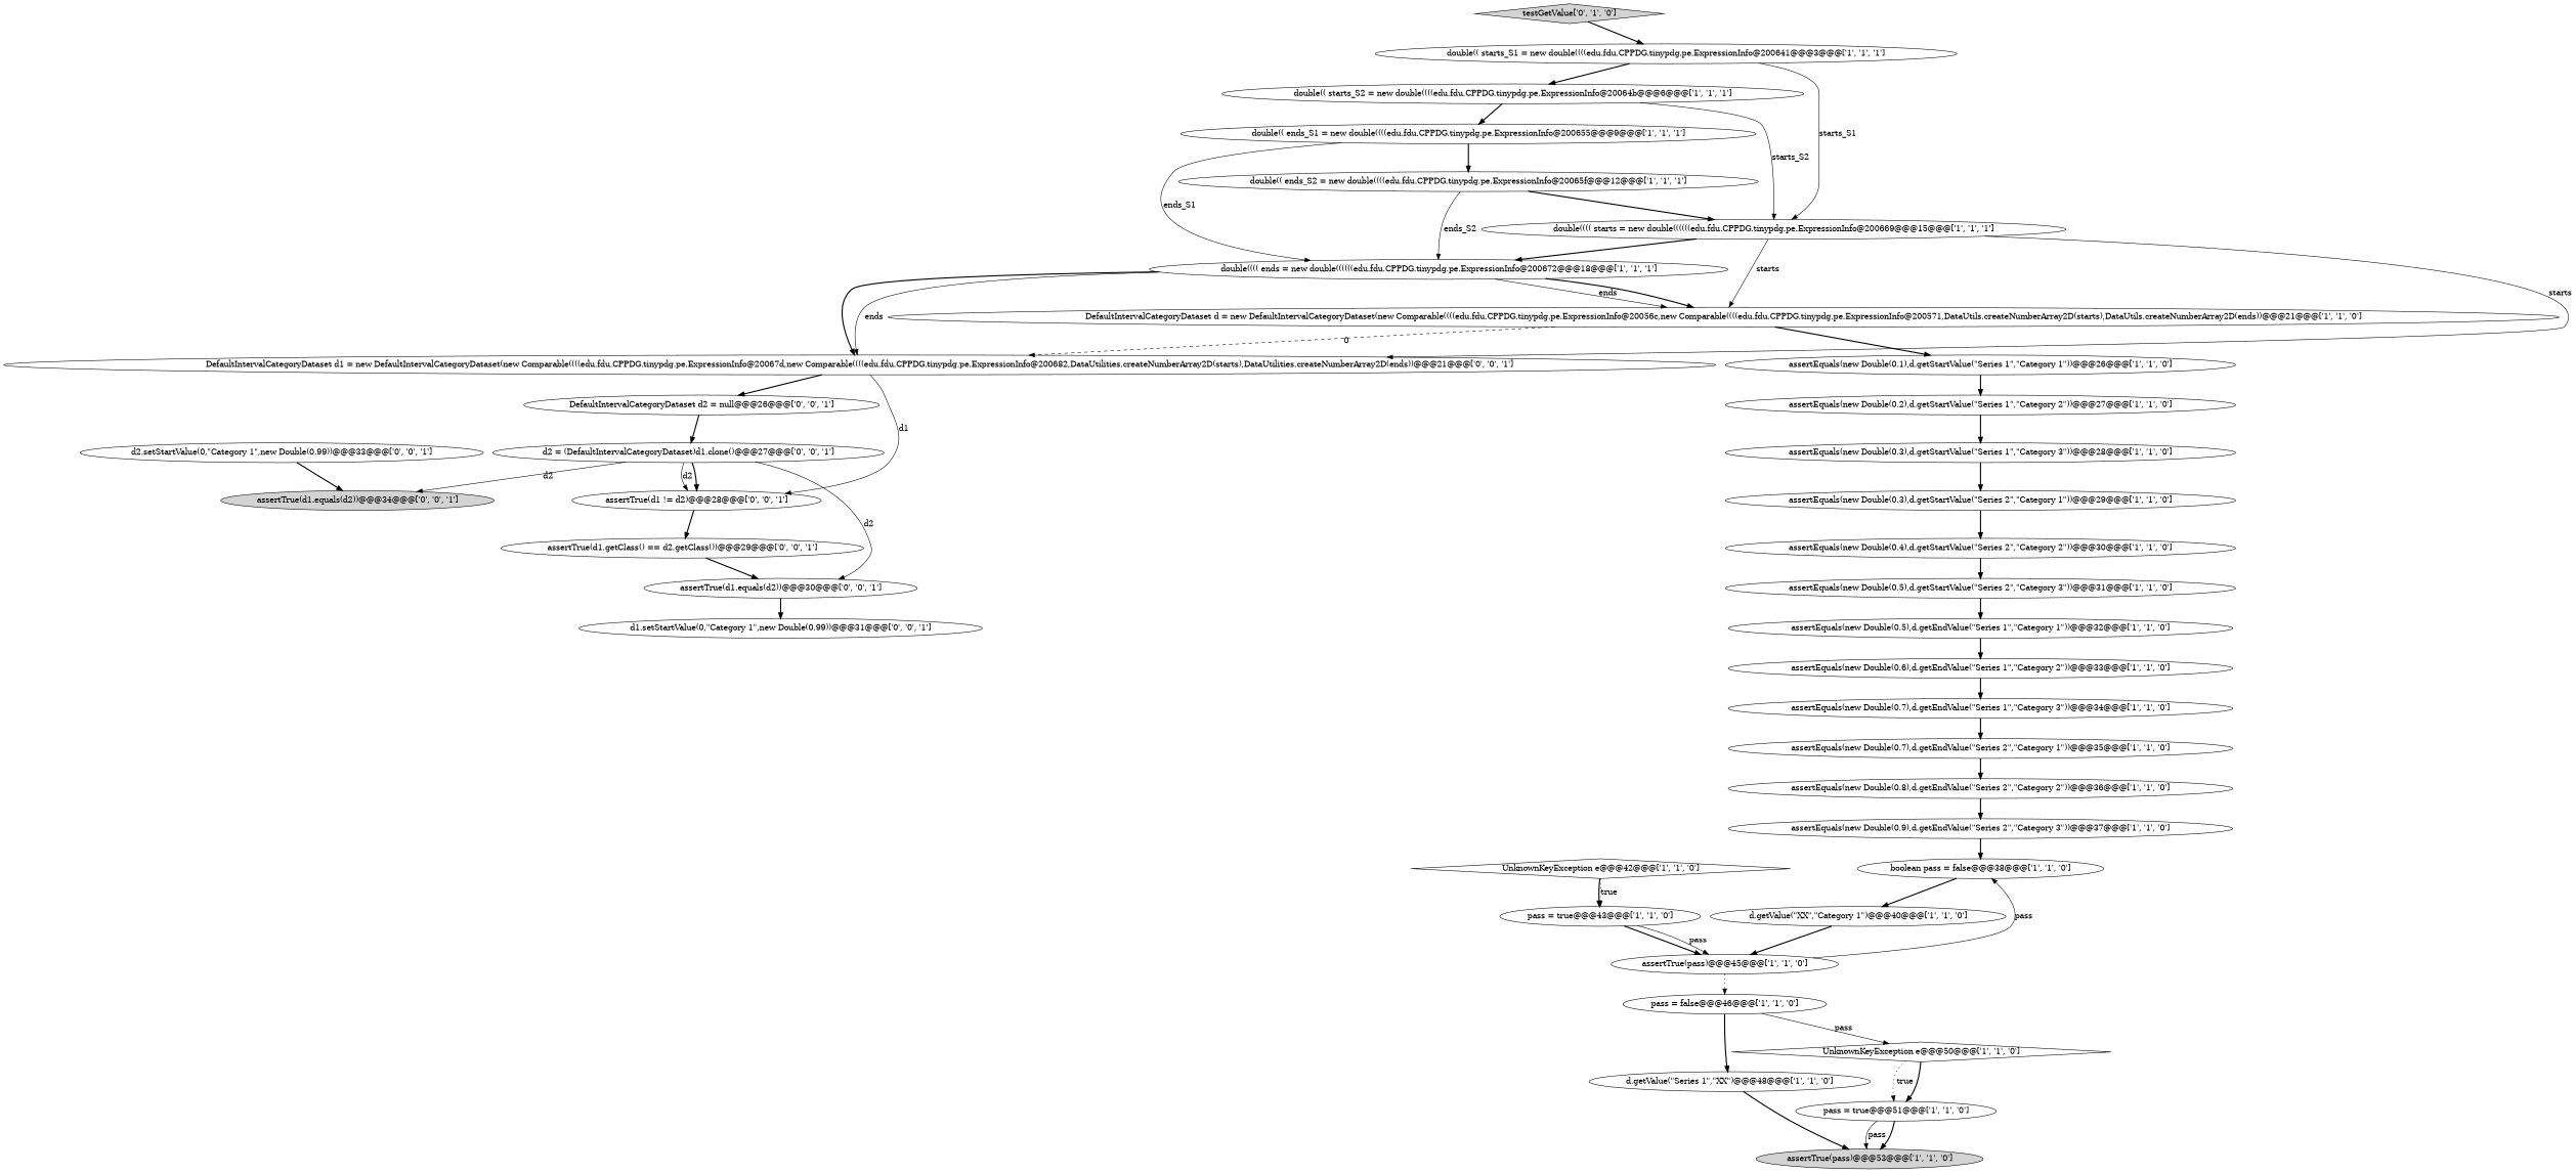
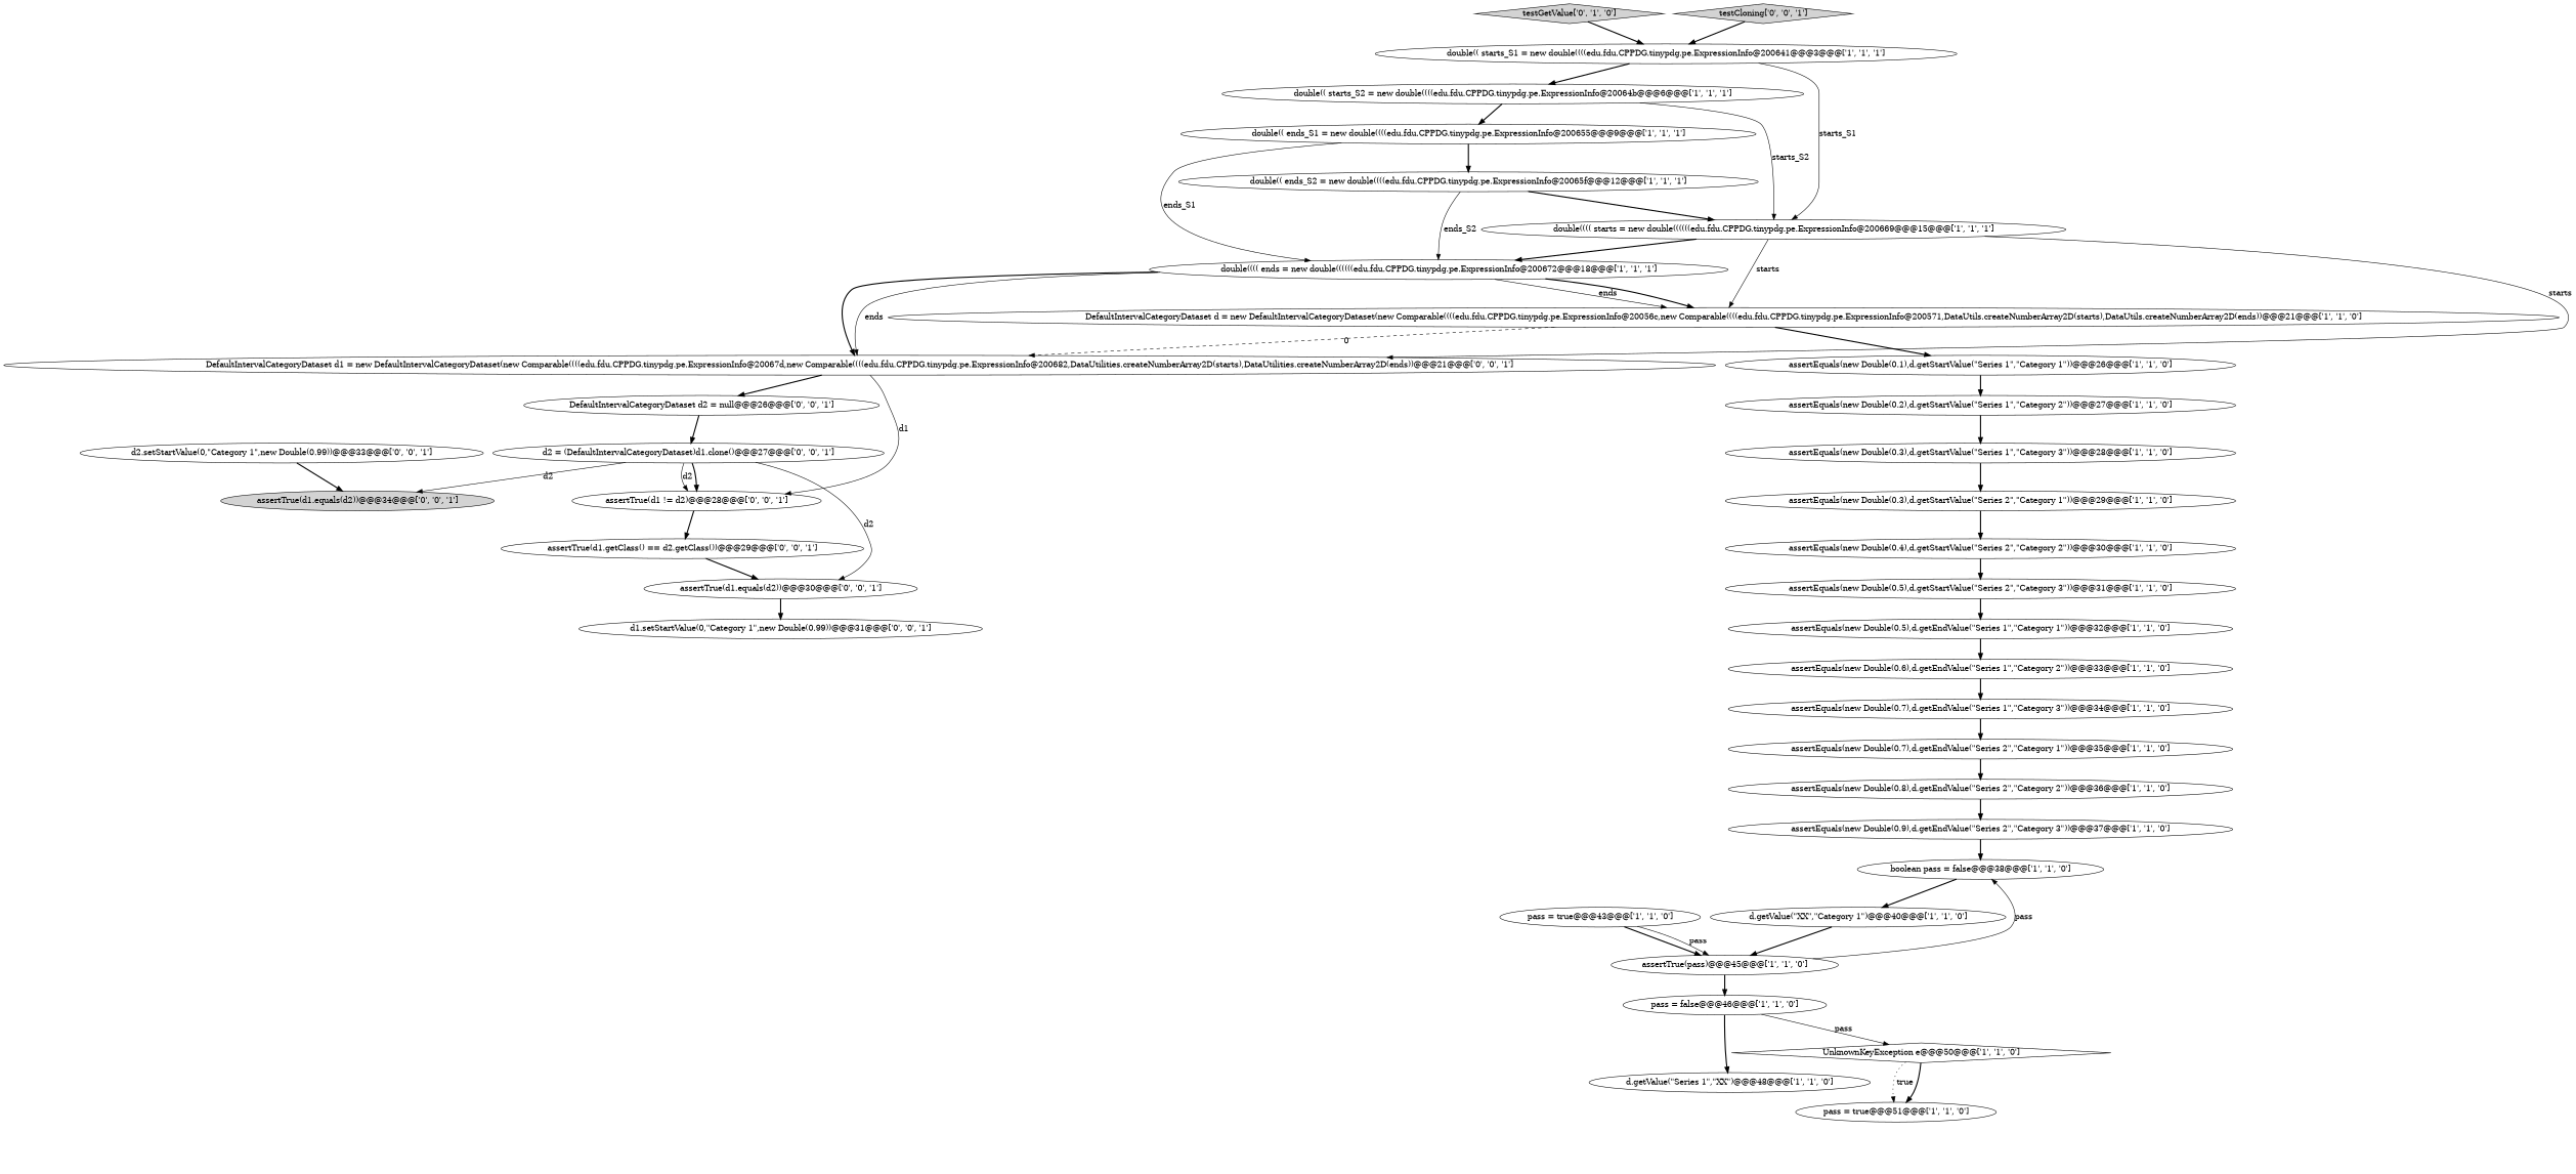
  digraph {
    node [fillcolor=white shape=ellipse style=filled]
    edge [style=bold]
    n1 [label="assertEquals(new Double(0.5),d.getEndValue(\"Series 1\",\"Category 1\"))@@@32@@@['1', '1', '0']"]
    n2 [label="assertEquals(new Double(0.6),d.getEndValue(\"Series 1\",\"Category 2\"))@@@33@@@['1', '1', '0']"]
    n3 [label="assertEquals(new Double(0.7),d.getEndValue(\"Series 1\",\"Category 3\"))@@@34@@@['1', '1', '0']"]
    n4 [fillcolor=lightgray label="assertTrue(d1.equals(d2))@@@34@@@['0', '0', '1']"]
    n5 [label="pass = true@@@51@@@['1', '1', '0']"]
-   n6 [fillcolor=lightgray label="assertTrue(pass)@@@53@@@['1', '1', '0']"]
    n7 [label="assertTrue(d1.getClass() == d2.getClass())@@@29@@@['0', '0', '1']"]
    n8 [label="assertTrue(d1.equals(d2))@@@30@@@['0', '0', '1']"]
    n9 [label="d1.setStartValue(0,\"Category 1\",new Double(0.99))@@@31@@@['0', '0', '1']"]
    n10 [label="assertEquals(new Double(0.3),d.getStartValue(\"Series 2\",\"Category 1\"))@@@29@@@['1', '1', '0']"]
    n11 [label="assertEquals(new Double(0.4),d.getStartValue(\"Series 2\",\"Category 2\"))@@@30@@@['1', '1', '0']"]
    n12 [label="assertEquals(new Double(0.5),d.getStartValue(\"Series 2\",\"Category 3\"))@@@31@@@['1', '1', '0']"]
    n13 [label="double(((( ends = new double((((((edu.fdu.CPPDG.tinypdg.pe.ExpressionInfo@200672@@@18@@@['1', '1', '1']"]
    n14 [label="DefaultIntervalCategoryDataset d = new DefaultIntervalCategoryDataset(new Comparable((((edu.fdu.CPPDG.tinypdg.pe.ExpressionInfo@20056c,new Comparable((((edu.fdu.CPPDG.tinypdg.pe.ExpressionInfo@200571,DataUtils.createNumberArray2D(starts),DataUtils.createNumberArray2D(ends))@@@21@@@['1', '1', '0']"]
    n15 [label="DefaultIntervalCategoryDataset d1 = new DefaultIntervalCategoryDataset(new Comparable((((edu.fdu.CPPDG.tinypdg.pe.ExpressionInfo@20067d,new Comparable((((edu.fdu.CPPDG.tinypdg.pe.ExpressionInfo@200682,DataUtilities.createNumberArray2D(starts),DataUtilities.createNumberArray2D(ends))@@@21@@@['0', '0', '1']"]
    n16 [label="assertEquals(new Double(0.1),d.getStartValue(\"Series 1\",\"Category 1\"))@@@26@@@['1', '1', '0']"]
    n17 [label="assertTrue(d1 != d2)@@@28@@@['0', '0', '1']"]
    n18 [label="DefaultIntervalCategoryDataset d2 = null@@@26@@@['0', '0', '1']"]
    n19 [label="assertEquals(new Double(0.3),d.getStartValue(\"Series 1\",\"Category 3\"))@@@28@@@['1', '1', '0']"]
    n20 [label="double(( ends_S2 = new double((((edu.fdu.CPPDG.tinypdg.pe.ExpressionInfo@20065f@@@12@@@['1', '1', '1']"]
    n21 [label="double(((( starts = new double((((((edu.fdu.CPPDG.tinypdg.pe.ExpressionInfo@200669@@@15@@@['1', '1', '1']"]
    n22 [label="pass = false@@@46@@@['1', '1', '0']"]
    n23 [label="d.getValue(\"Series 1\",\"XX\")@@@48@@@['1', '1', '0']"]
    n24 [label="UnknownKeyException e@@@50@@@['1', '1', '0']" shape=diamond]
    n25 [label="assertEquals(new Double(0.2),d.getStartValue(\"Series 1\",\"Category 2\"))@@@27@@@['1', '1', '0']"]
    n26 [label="double(( starts_S2 = new double((((edu.fdu.CPPDG.tinypdg.pe.ExpressionInfo@20064b@@@6@@@['1', '1', '1']"]
    n27 [label="double(( ends_S1 = new double((((edu.fdu.CPPDG.tinypdg.pe.ExpressionInfo@200655@@@9@@@['1', '1', '1']"]
    n28 [label="assertEquals(new Double(0.9),d.getEndValue(\"Series 2\",\"Category 3\"))@@@37@@@['1', '1', '0']"]
    n29 [label="boolean pass = false@@@38@@@['1', '1', '0']"]
    n30 [label="d.getValue(\"XX\",\"Category 1\")@@@40@@@['1', '1', '0']"]
    n31 [label="d2 = (DefaultIntervalCategoryDataset)d1.clone()@@@27@@@['0', '0', '1']"]
    n32 [label="assertEquals(new Double(0.7),d.getEndValue(\"Series 2\",\"Category 1\"))@@@35@@@['1', '1', '0']"]
    n33 [label="assertEquals(new Double(0.8),d.getEndValue(\"Series 2\",\"Category 2\"))@@@36@@@['1', '1', '0']"]
    n34 [label="d2.setStartValue(0,\"Category 1\",new Double(0.99))@@@33@@@['0', '0', '1']"]
    n35 [label="pass = true@@@43@@@['1', '1', '0']"]
    n36 [label="assertTrue(pass)@@@45@@@['1', '1', '0']"]
    n37 [fillcolor=lightgray label="testGetValue['0', '1', '0']" shape=diamond]
    n38 [label="double(( starts_S1 = new double((((edu.fdu.CPPDG.tinypdg.pe.ExpressionInfo@200641@@@3@@@['1', '1', '1']"]
-   n40 [label="UnknownKeyException e@@@42@@@['1', '1', '0']" shape=diamond]
+   n39 [fillcolor=lightgray label="testCloning['0', '0', '1']" shape=diamond]
    n1 -> n2
    n2 -> n3
    n3 -> n32
-   n5 -> n6
-   n5 -> n6 [label=pass style=solid]
    n7 -> n8
    n8 -> n9
    n10 -> n11
    n11 -> n12
    n12 -> n1
    n13 -> n14 [label=ends style=solid]
    n13 -> n14
    n13 -> n15
    n13 -> n15 [label=ends style=solid]
    n14 -> n15 [label=0 style=dashed]
    n14 -> n16
    n15 -> n17 [label=d1 style=solid]
    n15 -> n18
    n16 -> n25
    n17 -> n7
    n18 -> n31
    n19 -> n10
    n20 -> n13 [label=ends_S2 style=solid]
    n20 -> n21
    n21 -> n13
    n21 -> n14 [label=starts style=solid]
    n21 -> n15 [label=starts style=solid]
    n22 -> n23
    n22 -> n24 [label=pass style=solid]
-   n23 -> n6
    n24 -> n5 [label=true style=dotted]
    n24 -> n5
    n25 -> n19
    n26 -> n21 [label=starts_S2 style=solid]
    n26 -> n27
    n27 -> n13 [label=ends_S1 style=solid]
    n27 -> n20
    n28 -> n29
    n29 -> n30
    n30 -> n36
    n31 -> n4 [label=d2 style=solid]
    n31 -> n8 [label=d2 style=solid]
    n31 -> n17
    n31 -> n17 [label=d2 style=solid]
    n32 -> n33
    n33 -> n28
    n34 -> n4
    n35 -> n36
    n35 -> n36 [label=pass style=solid]
-   n36 -> n22 [style=dotted]
+   n36 -> n22
    n36 -> n29 [label=pass style=solid]
    n37 -> n38
    n38 -> n21 [label=starts_S1 style=solid]
    n38 -> n26
-   n40 -> n35
-   n40 -> n35 [label=true style=dotted]
+   n39 -> n38
  }
